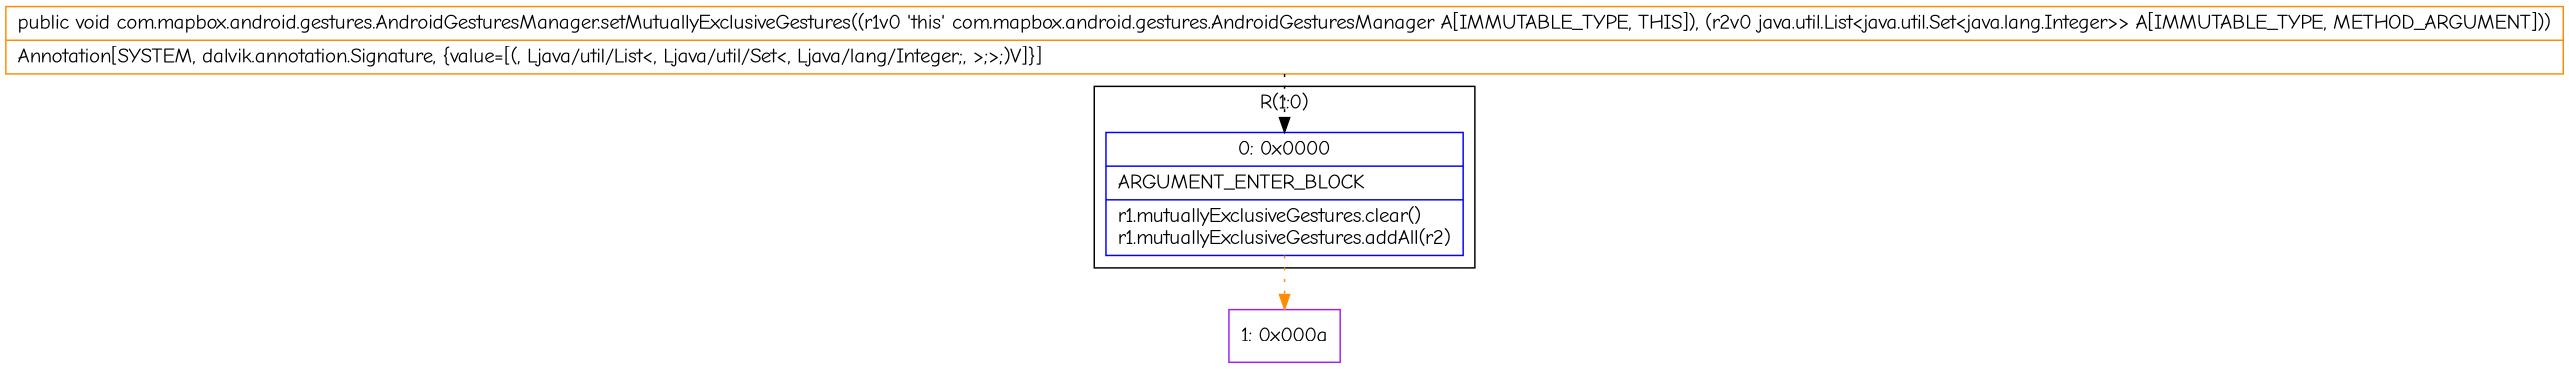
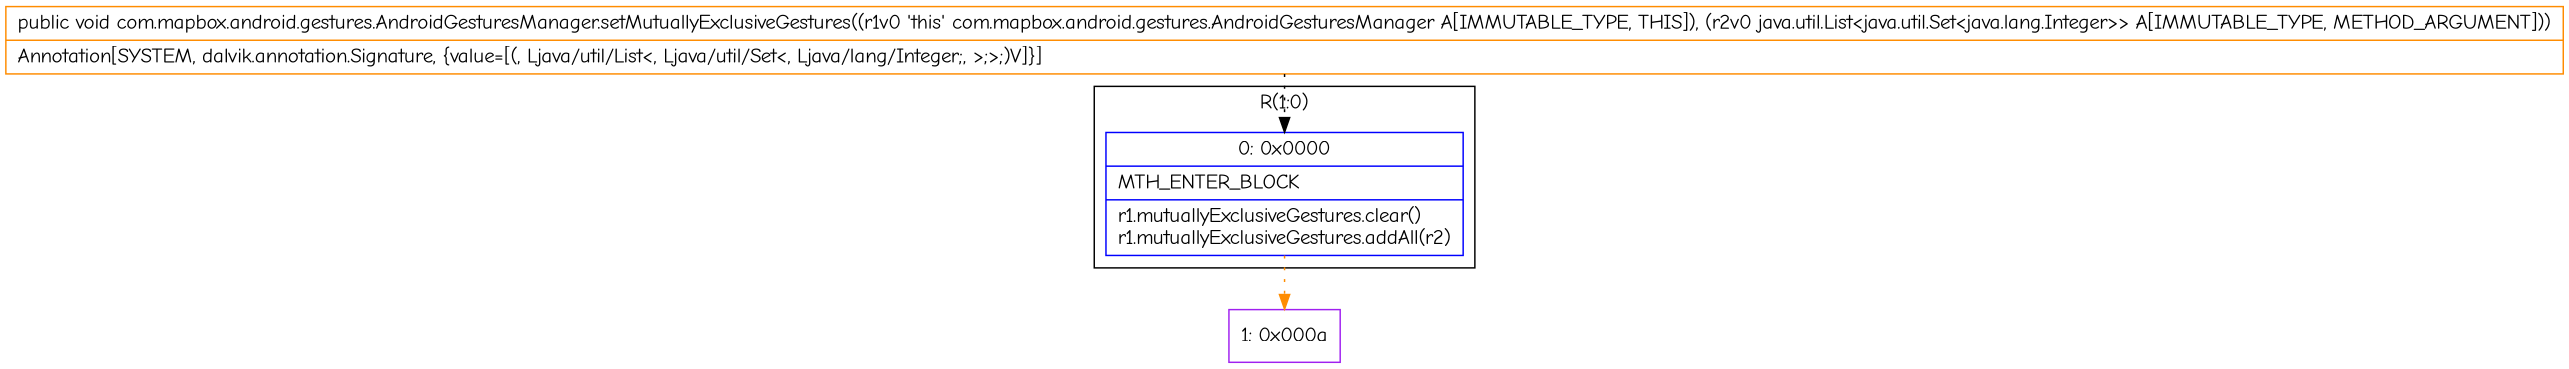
  digraph {
    fontname="Comic Neue"
    node [shape=record fontname="Comic Neue"]
    edge [style=dotted fontname="Comic Neue"]
-   n1 [color=blue label="{0\:\ 0x0000|ARGUMENT_ENTER_BLOCK\l|r1.mutuallyExclusiveGestures.clear()\lr1.mutuallyExclusiveGestures.addAll(r2)\l}"]
+   n1 [color=blue label="{0\:\ 0x0000|MTH_ENTER_BLOCK\l|r1.mutuallyExclusiveGestures.clear()\lr1.mutuallyExclusiveGestures.addAll(r2)\l}"]
    n2 [color=purple label="{1\:\ 0x000a}"]
    n3 [label="{public void com.mapbox.android.gestures.AndroidGesturesManager.setMutuallyExclusiveGestures((r1v0 'this' com.mapbox.android.gestures.AndroidGesturesManager A[IMMUTABLE_TYPE, THIS]), (r2v0 java.util.List\<java.util.Set\<java.lang.Integer\>\> A[IMMUTABLE_TYPE, METHOD_ARGUMENT]))  | Annotation[SYSTEM, dalvik.annotation.Signature, \{value=[(, Ljava\/util\/List\<, Ljava\/util\/Set\<, Ljava\/lang\/Integer;, \>;\>;)V]\}]\l}" color=darkorange]
    subgraph cluster_1 {
      label="R(1:0)"
      n1
    }
    n1 -> n2 [color=darkorange]
    n3 -> n1 [color=black]
  }
